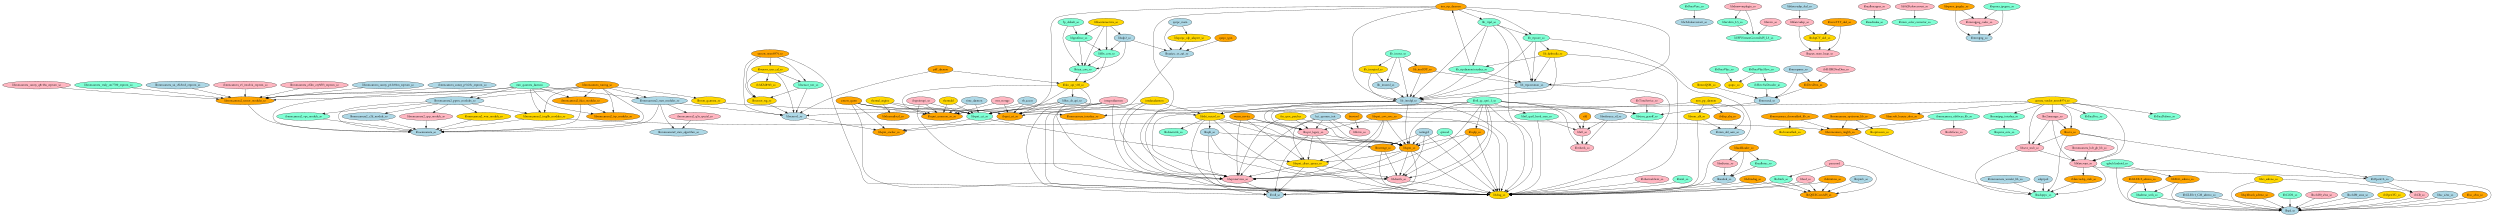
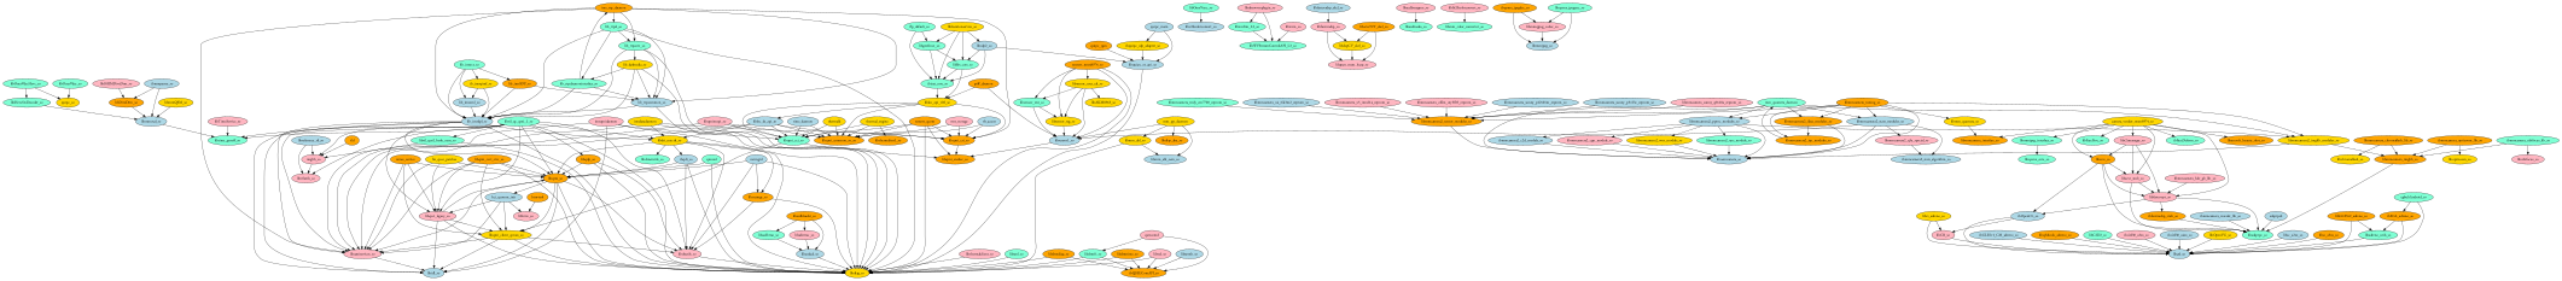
  digraph {
    fontname="EB Garamond"
    node [fillcolor=orange fontname="EB Garamond" style=filled]
    edge [fontname="EB Garamond"]
    adsprpcd [fillcolor=lightblue]
    libadsprpc_so [fillcolor=aquamarine]
    libbtnv_so [fillcolor=lightpink]
    btnvtool
    fm_qsoc_patches [fillcolor=gold]
    libqmi_so
    libqcci_legacy_so [fillcolor=lightpink]
    libqmiservices_so [fillcolor=lightpink]
    libqmi_client_qmux_so [fillcolor=gold]
    libdiag_so [fillcolor=gold]
    libidl_so [fillcolor=lightblue]
    libdsutils_so [fillcolor=lightpink]
    libloc_api_v02_so [fillcolor=gold]
    gsiff_daemon
    libsensor1_so [fillcolor=lightblue]
    libqmi_csi_so
    libqmi_cci_so [fillcolor=aquamarine]
    libqmi_common_so_so
    libloc_ds_api_so [fillcolor=lightblue]
    libqmi_encdec_so
    libdsi_netctrl_so [fillcolor=gold]
    hci_qcomm_init [fillcolor=lightblue]
    imsdatadaemon [fillcolor=gold]
    libnetmgr_so
    libqdi_so [fillcolor=lightblue]
    libdsnetutils_so [fillcolor=aquamarine]
    imsqmidaemon [fillcolor=lightpink]
    ims_rtp_daemon
    lib_imsdpl_so [fillcolor=lightblue]
    lib_rtpsl_so [fillcolor=aquamarine]
    lib_rtpcore_so [fillcolor=aquamarine]
    lib_rtpcommon_so [fillcolor=lightblue]
    libtime_genoff_so [fillcolor=aquamarine]
    lib_rtpdaemoninterface_so [fillcolor=aquamarine]
    lib_dplmedia_so [fillcolor=gold]
    mm_pp_daemon [fillcolor=gold]
    libdisp_aba_so
    libmm_abl_so [fillcolor=gold]
    libmm_abl_oem_so [fillcolor=lightblue]
    mm_qcamera_daemon [fillcolor=aquamarine]
    liboemcamera_so [fillcolor=lightblue]
    libmmcamera2_stats_modules_so [fillcolor=lightblue]
    libmmcamera2_iface_modules_so
    libmmcamera2_isp_modules_so
    libmmcamera2_sensor_modules_so
    libmmcamera2_pproc_modules_so [fillcolor=lightblue]
    libmmcamera2_imglib_modules_so [fillcolor=gold]
    libmmcamera2_q3a_special_so [fillcolor=lightpink]
    libmmcamera2_stats_algorithm_so [fillcolor=lightblue]
    libmmcamera2_c2d_module_so [fillcolor=lightblue]
    libmmcamera2_cpp_module_so [fillcolor=lightpink]
    libmmcamera2_wnr_module_so [fillcolor=gold]
    libmmcamera2_vpe_module_so [fillcolor=aquamarine]
    libmmcamera_imglib_so
    netmgrd [fillcolor=lightblue]
    qmuxd [fillcolor=aquamarine]
    qseecomd [fillcolor=lightpink]
    libQSEEComAPI_so
    libdrmfs_so [fillcolor=aquamarine]
    libquipc_os_api_so [fillcolor=lightblue]
    quipc_igsn
    quipc_main [fillcolor=lightblue]
    libquipc_ulp_adapter_so [fillcolor=gold]
    rfs_access [fillcolor=lightblue]
-   libril_so [fillcolor=lightpink]
+   libril_so [fillcolor=lightpink label=imglib_so]
    rild
    librilutils_so [fillcolor=lightpink]
    rmt_storage [fillcolor=lightpink]
    sensors_qcom
    thermald [fillcolor=gold]
    thermal_engine [fillcolor=gold]
    libthermalioctl_so
    time_daemon [fillcolor=lightblue]
    wcnss_service
    libmmjpeg_interface_so [fillcolor=aquamarine]
    libqomx_core_so [fillcolor=aquamarine]
    libmm_qcamera_so [fillcolor=gold]
    libmmcamera_interface_so
    libOmxVdecHevc_so [fillcolor=aquamarine]
    n80 [fillcolor=gold label=quipc_so]
    libHevcSwDecoder_so [fillcolor=aquamarine]
    libmmosal_so [fillcolor=lightblue]
    libOmxVdec_so [fillcolor=aquamarine]
    libOmxVenc_so [fillcolor=aquamarine]
    libc2dcolorconvert_so [fillcolor=lightblue]
    libqminvapi_so [fillcolor=lightpink]
    libreference_ril_so [fillcolor=lightblue]
    camera_vendor_msm8974_so [fillcolor=gold]
    libFaceProc_so [fillcolor=aquamarine]
    libFaceDeform_so [fillcolor=aquamarine]
    libarcsoft_beauty_shot_so
    libfastcvopt_so [fillcolor=lightpink]
    libscve_so
    libscve_stub_so [fillcolor=lightpink]
    libt2tmanager_so [fillcolor=lightpink]
    libfastcvadsp_stub_so
    libOpenCL_so [fillcolor=lightblue]
    libgsl_so [fillcolor=lightblue]
    libCB_so [fillcolor=lightpink]
    libdrmwvmplugin_so [fillcolor=lightpink]
    libwvdrm_L3_so [fillcolor=aquamarine]
    libWVStreamControlAPI_L3_so [fillcolor=aquamarine]
    eglsubAndroid_so [fillcolor=aquamarine]
    libEGL_adreno_so
    libadreno_utils_so [fillcolor=aquamarine]
    libGLESv1_CM_adreno_so [fillcolor=lightblue]
    libGLESv2_adreno_so
    libq3dtools_adreno_so
    flp_default_so [fillcolor=aquamarine]
    libizat_core_so [fillcolor=aquamarine]
    libgeofence_so [fillcolor=aquamarine]
    liblbs_core_so [fillcolor=aquamarine]
    sensors_msm8974_so
    libsensor_reg_so [fillcolor=gold]
    libsensor_test_so [fillcolor=aquamarine]
    libsensor_user_cal_so [fillcolor=gold]
    libAKM8963_so [fillcolor=gold]
    libdspCV_skel_so [fillcolor=gold]
    libapps_mem_heap_so [fillcolor=lightpink]
    libfastcvadsp_skel_so [fillcolor=lightblue]
    libfastcvadsp_so [fillcolor=lightpink]
    libscveT2T_skel_so
    libaudcal_so [fillcolor=lightblue]
    libacdbloader_so
    libacdbrtac_so [fillcolor=aquamarine]
    libadiertac_so [fillcolor=lightpink]
    libacdbmapper_so [fillcolor=lightpink]
    libaudioalsa_so [fillcolor=aquamarine]
    libC2D2_so [fillcolor=aquamarine]
    libc2d30_a3xx_so [fillcolor=lightpink]
    libc2d30_a4xx_so [fillcolor=lightblue]
    libDivxDrm_so
    libdrmdiag_so
    libdrmtime_so
    libI420colorconvert_so [fillcolor=lightpink]
    libmm_color_convertor_so [fillcolor=aquamarine]
    lib_imsqimf_so [fillcolor=gold]
    lib_imsxml_so [fillcolor=lightblue]
    lib_imsrcs_so [fillcolor=aquamarine]
    lib_imsSDP_so
    liblocationservice_so [fillcolor=gold]
    libulp2_so [fillcolor=lightblue]
    libmmcamera_chromaflash_lib_so
    libchromaflash_so [fillcolor=gold]
    libmmcamera_hdr_gb_lib_so [fillcolor=lightpink]
    libmmcamera_ofilm_oty5f03_eeprom_so [fillcolor=lightpink]
    libmmcamera_optizoom_lib_so
    liboptizoom_so [fillcolor=gold]
    libmmcamera_sunny_p12v01m_eeprom_so [fillcolor=lightblue]
    libmmcamera_sunny_p5v23c_eeprom_so [fillcolor=lightblue]
    libmmcamera_sunny_q8v18a_eeprom_so [fillcolor=lightpink]
    libmmcamera_truly_cm7700_eeprom_so [fillcolor=aquamarine]
    libmmcamera_tuning_so
    libmmcamera_ubifocus_lib_so [fillcolor=aquamarine]
    libubifocus_so [fillcolor=lightpink]
    libmmcamera_wavelet_lib_so [fillcolor=lightblue]
    libmmcamera_x4_s5k3m2_eeprom_so [fillcolor=lightblue]
    libmmcamera_x5_imx214_eeprom_so [fillcolor=lightpink]
    libmmparser_so [fillcolor=lightblue]
    libmmqjpeg_codec_so [fillcolor=lightpink]
    libmmjpeg_so [fillcolor=lightblue]
    libmmQSM_so [fillcolor=gold]
    libOpenVG_so [fillcolor=gold]
    libqdp_so
    libqmi_csvt_srvc_so
    libqomx_jpegdec_so
    libqomx_jpegenc_so [fillcolor=aquamarine]
    libril_qc_qmi_1_so [fillcolor=aquamarine]
    libril_qcril_hook_oem_so [fillcolor=aquamarine]
    librpmb_so [fillcolor=lightblue]
    librs_adreno_so [fillcolor=gold]
    libsc_a2xx_so [fillcolor=lightblue]
    libsc_a3xx_so
    libSHIMDivxDrm_so [fillcolor=lightpink]
    libssd_so [fillcolor=lightpink]
    libthermalclient_so [fillcolor=lightpink]
    libTimeService_so [fillcolor=lightpink]
    libwvm_so [fillcolor=lightpink]
    libxml_so [fillcolor=aquamarine]
    adsprpcd -> libadsprpc_so
    btnvtool -> libbtnv_so
    fm_qsoc_patches -> libqmi_so
    fm_qsoc_patches -> libqcci_legacy_so
    fm_qsoc_patches -> libqmiservices_so
    libqmi_so -> libqmiservices_so
    libqmi_so -> libqmi_client_qmux_so
    libqmi_so -> libdiag_so
    libqmi_so -> libidl_so
    libqmi_so -> libdsutils_so
    libqcci_legacy_so -> libqmi_so
    libqcci_legacy_so -> libqmi_client_qmux_so
    libqcci_legacy_so -> libdiag_so
    libqcci_legacy_so -> libidl_so
    libqmiservices_so -> libidl_so
    libqmi_client_qmux_so -> libqmiservices_so
    libqmi_client_qmux_so -> libdiag_so
    libqmi_client_qmux_so -> libidl_so
    libqmi_client_qmux_so -> libdsutils_so
    libdsutils_so -> libdiag_so
    libloc_api_v02_so -> libqmi_csi_so
    libloc_api_v02_so -> libqmi_cci_so
    libloc_api_v02_so -> libqmi_common_so_so
    libloc_api_v02_so -> libloc_ds_api_so
    gsiff_daemon -> libloc_api_v02_so
    gsiff_daemon -> libsensor1_so
    libsensor1_so -> libqmi_encdec_so
    libqmi_csi_so -> libqmi_encdec_so
    libqmi_cci_so -> libqmi_client_qmux_so
    libqmi_cci_so -> libqmi_encdec_so
    libloc_ds_api_so -> libqmiservices_so
    libloc_ds_api_so -> libqmi_csi_so
    libloc_ds_api_so -> libqmi_cci_so
    libloc_ds_api_so -> libqmi_common_so_so
    libloc_ds_api_so -> libdsi_netctrl_so
    libdsi_netctrl_so -> libqmi_so
    libdsi_netctrl_so -> libdiag_so
    libdsi_netctrl_so -> libdsutils_so
    libdsi_netctrl_so -> libnetmgr_so
    libdsi_netctrl_so -> libqdi_so
    libdsi_netctrl_so -> libdsnetutils_so
    hci_qcomm_init -> libbtnv_so
-   hci_qcomm_init -> libqmi_so
+   libqmi_so -> hci_qcomm_init
    hci_qcomm_init -> libqcci_legacy_so
    hci_qcomm_init -> libqmiservices_so
    hci_qcomm_init -> libqmi_client_qmux_so
    imsdatadaemon -> libqmiservices_so
    imsdatadaemon -> libdiag_so
    imsdatadaemon -> libqmi_csi_so
    imsdatadaemon -> libdsi_netctrl_so
    libnetmgr_so -> libdiag_so
    libnetmgr_so -> libdsutils_so
    libqdi_so -> libqmi_so
    libqdi_so -> libdiag_so
    libqdi_so -> libdsutils_so
    imsqmidaemon -> libqmiservices_so
    imsqmidaemon -> libdiag_so
    imsqmidaemon -> libidl_so
    imsqmidaemon -> libqmi_cci_so
    ims_rtp_daemon -> libqmiservices_so
    ims_rtp_daemon -> libqmi_csi_so
    ims_rtp_daemon -> lib_imsdpl_so
    ims_rtp_daemon -> lib_rtpsl_so
    ims_rtp_daemon -> lib_rtpcore_so
    ims_rtp_daemon -> lib_rtpcommon_so
    lib_imsdpl_so -> libqmi_so
    lib_imsdpl_so -> libqcci_legacy_so
    lib_imsdpl_so -> libqmiservices_so
    lib_imsdpl_so -> libdiag_so
    lib_imsdpl_so -> libidl_so
    lib_imsdpl_so -> libdsi_netctrl_so
    lib_imsdpl_so -> libtime_genoff_so
    lib_rtpsl_so -> libdiag_so
    lib_rtpsl_so -> lib_imsdpl_so
    lib_rtpsl_so -> lib_rtpcore_so
    lib_rtpsl_so -> lib_rtpcommon_so
    lib_rtpsl_so -> lib_rtpdaemoninterface_so
    lib_rtpcore_so -> libdiag_so
    lib_rtpcore_so -> lib_imsdpl_so
    lib_rtpcore_so -> lib_rtpcommon_so
    lib_rtpcore_so -> lib_dplmedia_so
    lib_rtpcommon_so -> libdiag_so
    lib_rtpcommon_so -> lib_imsdpl_so
    lib_rtpdaemoninterface_so -> ims_rtp_daemon
    lib_rtpdaemoninterface_so -> lib_imsdpl_so
    lib_rtpdaemoninterface_so -> lib_rtpcommon_so
    lib_dplmedia_so -> libdiag_so
    lib_dplmedia_so -> lib_imsdpl_so
    lib_dplmedia_so -> lib_rtpcommon_so
    lib_dplmedia_so -> lib_rtpdaemoninterface_so
    mm_pp_daemon -> libsensor1_so
    mm_pp_daemon -> libdisp_aba_so
    mm_pp_daemon -> libmm_abl_so
    mm_pp_daemon -> libmm_abl_oem_so
    libmm_abl_so -> libdiag_so
    libmm_abl_so -> libmm_abl_oem_so
    mm_qcamera_daemon -> liboemcamera_so
    mm_qcamera_daemon -> libmmcamera2_stats_modules_so
    mm_qcamera_daemon -> libmmcamera2_iface_modules_so
-   mm_qcamera_daemon -> libmmcamera2_isp_modules_so
+   libmmcamera2_isp_modules_so -> mm_qcamera_daemon
    mm_qcamera_daemon -> libmmcamera2_sensor_modules_so
    mm_qcamera_daemon -> libmmcamera2_pproc_modules_so
    mm_qcamera_daemon -> libmmcamera2_imglib_modules_so
    libmmcamera2_stats_modules_so -> libsensor1_so
    libmmcamera2_stats_modules_so -> liboemcamera_so
    libmmcamera2_stats_modules_so -> libmmcamera2_q3a_special_so
    libmmcamera2_stats_modules_so -> libmmcamera2_stats_algorithm_so
    libmmcamera2_iface_modules_so -> liboemcamera_so
    libmmcamera2_iface_modules_so -> libmmcamera2_isp_modules_so
    libmmcamera2_sensor_modules_so -> liboemcamera_so
    libmmcamera2_pproc_modules_so -> liboemcamera_so
    libmmcamera2_pproc_modules_so -> libmmcamera2_imglib_modules_so
    libmmcamera2_pproc_modules_so -> libmmcamera2_c2d_module_so
    libmmcamera2_pproc_modules_so -> libmmcamera2_cpp_module_so
    libmmcamera2_pproc_modules_so -> libmmcamera2_wnr_module_so
    libmmcamera2_pproc_modules_so -> libmmcamera2_vpe_module_so
    libmmcamera2_imglib_modules_so -> liboemcamera_so
    libmmcamera2_imglib_modules_so -> libmmcamera_imglib_so
    libmmcamera2_q3a_special_so -> libmmcamera2_stats_algorithm_so
    libmmcamera2_c2d_module_so -> liboemcamera_so
    libmmcamera2_cpp_module_so -> liboemcamera_so
    libmmcamera2_wnr_module_so -> liboemcamera_so
    libmmcamera2_vpe_module_so -> liboemcamera_so
    libmmcamera_imglib_so -> libadsprpc_so
    netmgrd -> libqmi_so
    netmgrd -> libdiag_so
    netmgrd -> libdsutils_so
    netmgrd -> libnetmgr_so
    qmuxd -> libqmi_so
    qmuxd -> libdiag_so
    qseecomd -> libQSEEComAPI_so
    qseecomd -> libdrmfs_so
    libdrmfs_so -> libdiag_so
    libdrmfs_so -> libQSEEComAPI_so
    libquipc_os_api_so -> libdiag_so
    quipc_igsn -> libquipc_os_api_so
    quipc_main -> libquipc_os_api_so
    quipc_main -> libquipc_ulp_adapter_so
    libquipc_ulp_adapter_so -> libquipc_os_api_so
    rfs_access -> libqmi_csi_so
    rfs_access -> libqmi_common_so_so
    libril_so -> librilutils_so
    rild -> libril_so
    rmt_storage -> libqmi_csi_so
    rmt_storage -> libqmi_common_so_so
    sensors_qcom -> libdiag_so
    sensors_qcom -> libqmi_csi_so
    sensors_qcom -> libqmi_cci_so
    sensors_qcom -> libqmi_common_so_so
    sensors_qcom -> libqmi_encdec_so
    thermald -> libqmi_cci_so
    thermald -> libqmi_common_so_so
    thermal_engine -> libqmi_cci_so
    thermal_engine -> libqmi_common_so_so
    thermal_engine -> libthermalioctl_so
    time_daemon -> libqmi_cci_so
    time_daemon -> libqmi_common_so_so
    wcnss_service -> libqmi_so
    wcnss_service -> libqcci_legacy_so
    wcnss_service -> libqmiservices_so
    wcnss_service -> libqmi_client_qmux_so
    libmmjpeg_interface_so -> libqomx_core_so
    libmm_qcamera_so -> libmmcamera_interface_so
    libOmxVdecHevc_so -> n80
    libOmxVdecHevc_so -> libHevcSwDecoder_so
    libHevcSwDecoder_so -> libmmosal_so
    libmmosal_so -> libtime_genoff_so
    libOmxVdec_so -> n80
    libOmxVenc_so -> libc2dcolorconvert_so
    libqminvapi_so -> libqmiservices_so
    libqminvapi_so -> libqmi_cci_so
    libqminvapi_so -> libqmi_common_so_so
    libreference_ril_so -> libril_so
    libreference_ril_so -> librilutils_so
    camera_vendor_msm8974_so -> libmmjpeg_interface_so
    camera_vendor_msm8974_so -> libmmcamera_interface_so
    camera_vendor_msm8974_so -> libFaceProc_so
    camera_vendor_msm8974_so -> libFaceDeform_so
    camera_vendor_msm8974_so -> libarcsoft_beauty_shot_so
    camera_vendor_msm8974_so -> libfastcvopt_so
    camera_vendor_msm8974_so -> libscve_so
    camera_vendor_msm8974_so -> libscve_stub_so
    camera_vendor_msm8974_so -> libt2tmanager_so
    libfastcvopt_so -> libadsprpc_so
    libfastcvopt_so -> libfastcvadsp_stub_so
    libfastcvopt_so -> libOpenCL_so
    libscve_so -> libadsprpc_so
    libscve_so -> libfastcvopt_so
    libscve_so -> libscve_stub_so
    libscve_so -> libOpenCL_so
    libscve_stub_so -> libadsprpc_so
    libscve_stub_so -> libfastcvopt_so
    libt2tmanager_so -> libfastcvopt_so
    libt2tmanager_so -> libscve_so
    libt2tmanager_so -> libscve_stub_so
    libfastcvadsp_stub_so -> libadsprpc_so
    libOpenCL_so -> libgsl_so
    libOpenCL_so -> libCB_so
    libCB_so -> libgsl_so
    libdrmwvmplugin_so -> libwvdrm_L3_so
    libdrmwvmplugin_so -> libWVStreamControlAPI_L3_so
    libwvdrm_L3_so -> libWVStreamControlAPI_L3_so
    eglsubAndroid_so -> libgsl_so
    eglsubAndroid_so -> libEGL_adreno_so
    libEGL_adreno_so -> libgsl_so
    libEGL_adreno_so -> libadreno_utils_so
    libadreno_utils_so -> libgsl_so
    libGLESv1_CM_adreno_so -> libgsl_so
    libGLESv2_adreno_so -> libgsl_so
    libGLESv2_adreno_so -> libadreno_utils_so
    libq3dtools_adreno_so -> libgsl_so
    flp_default_so -> libizat_core_so
    flp_default_so -> libgeofence_so
    libizat_core_so -> libloc_api_v02_so
    libgeofence_so -> libizat_core_so
    libgeofence_so -> liblbs_core_so
    liblbs_core_so -> libloc_api_v02_so
    liblbs_core_so -> libizat_core_so
    sensors_msm8974_so -> libdiag_so
    sensors_msm8974_so -> libsensor1_so
    sensors_msm8974_so -> libsensor_reg_so
    sensors_msm8974_so -> libsensor_test_so
    sensors_msm8974_so -> libsensor_user_cal_so
    libsensor_reg_so -> libsensor1_so
    libsensor_test_so -> libsensor1_so
    libsensor_test_so -> libsensor_reg_so
    libsensor_user_cal_so -> libsensor1_so
    libsensor_user_cal_so -> libsensor_reg_so
    libsensor_user_cal_so -> libsensor_test_so
    libsensor_user_cal_so -> libAKM8963_so
    libdspCV_skel_so -> libapps_mem_heap_so
    libfastcvadsp_skel_so -> libfastcvadsp_so
    libfastcvadsp_so -> libdspCV_skel_so
    libfastcvadsp_so -> libapps_mem_heap_so
    libscveT2T_skel_so -> libdspCV_skel_so
    libscveT2T_skel_so -> libapps_mem_heap_so
    libaudcal_so -> libdiag_so
    libacdbloader_so -> libaudcal_so
    libacdbloader_so -> libacdbrtac_so
    libacdbloader_so -> libadiertac_so
    libacdbrtac_so -> libaudcal_so
    libadiertac_so -> libaudcal_so
    libacdbmapper_so -> libaudioalsa_so
    libC2D2_so -> libgsl_so
    libc2d30_a3xx_so -> libgsl_so
    libc2d30_a4xx_so -> libgsl_so
    libDivxDrm_so -> libmmosal_so
    libdrmdiag_so -> libdiag_so
    libdrmdiag_so -> libQSEEComAPI_so
    libdrmtime_so -> libdiag_so
    libdrmtime_so -> libQSEEComAPI_so
    libI420colorconvert_so -> libmm_color_convertor_so
    lib_imsqimf_so -> lib_imsdpl_so
    lib_imsqimf_so -> lib_imsxml_so
    lib_imsxml_so -> lib_imsdpl_so
    lib_imsrcs_so -> lib_imsdpl_so
    lib_imsrcs_so -> lib_imsqimf_so
    lib_imsrcs_so -> lib_imsxml_so
    lib_imsrcs_so -> lib_imsSDP_so
    lib_imsSDP_so -> lib_imsdpl_so
    lib_imsSDP_so -> lib_rtpcommon_so
    liblocationservice_so -> libizat_core_so
    liblocationservice_so -> libgeofence_so
    liblocationservice_so -> liblbs_core_so
    liblocationservice_so -> libulp2_so
    libulp2_so -> libquipc_os_api_so
    libulp2_so -> libizat_core_so
    libulp2_so -> liblbs_core_so
    libmmcamera_chromaflash_lib_so -> libmmcamera_imglib_so
    libmmcamera_chromaflash_lib_so -> libchromaflash_so
    libmmcamera_hdr_gb_lib_so -> libfastcvopt_so
    libmmcamera_ofilm_oty5f03_eeprom_so -> libmmcamera2_sensor_modules_so
    libmmcamera_optizoom_lib_so -> libmmcamera_imglib_so
    libmmcamera_optizoom_lib_so -> liboptizoom_so
    libmmcamera_sunny_p12v01m_eeprom_so -> libmmcamera2_sensor_modules_so
    libmmcamera_sunny_p5v23c_eeprom_so -> libmmcamera2_sensor_modules_so
    libmmcamera_sunny_q8v18a_eeprom_so -> libmmcamera2_sensor_modules_so
    libmmcamera_truly_cm7700_eeprom_so -> libmmcamera2_sensor_modules_so
    libmmcamera_tuning_so -> liboemcamera_so
    libmmcamera_tuning_so -> libmmcamera2_stats_modules_so
    libmmcamera_tuning_so -> libmmcamera2_iface_modules_so
    libmmcamera_tuning_so -> libmmcamera2_isp_modules_so
    libmmcamera_tuning_so -> libmmcamera2_sensor_modules_so
    libmmcamera_tuning_so -> libmmcamera2_pproc_modules_so
    libmmcamera_tuning_so -> libmmcamera2_imglib_modules_so
    libmmcamera_tuning_so -> libmm_qcamera_so
    libmmcamera_ubifocus_lib_so -> libmmcamera_imglib_so
    libmmcamera_ubifocus_lib_so -> libubifocus_so
    libmmcamera_wavelet_lib_so -> libadsprpc_so
    libmmcamera_x4_s5k3m2_eeprom_so -> libmmcamera2_sensor_modules_so
    libmmcamera_x5_imx214_eeprom_so -> libmmcamera2_sensor_modules_so
    libmmparser_so -> libmmosal_so
    libmmparser_so -> libDivxDrm_so
    libmmqjpeg_codec_so -> libmmjpeg_so
    libmmQSM_so -> libmmosal_so
    libOpenVG_so -> libgsl_so
    libqdp_so -> libqmi_so
    libqdp_so -> libdiag_so
    libqdp_so -> libdsutils_so
    libqmi_csvt_srvc_so -> libqmi_so
    libqmi_csvt_srvc_so -> libqcci_legacy_so
    libqmi_csvt_srvc_so -> libqmiservices_so
    libqmi_csvt_srvc_so -> libqmi_client_qmux_so
    libqmi_csvt_srvc_so -> libdiag_so
    libqomx_jpegdec_so -> libmmqjpeg_codec_so
    libqomx_jpegdec_so -> libmmjpeg_so
    libqomx_jpegenc_so -> libmmqjpeg_codec_so
    libqomx_jpegenc_so -> libmmjpeg_so
    libril_qc_qmi_1_so -> libqmi_so
    libril_qc_qmi_1_so -> libqcci_legacy_so
    libril_qc_qmi_1_so -> libqmiservices_so
    libril_qc_qmi_1_so -> libdiag_so
    libril_qc_qmi_1_so -> libidl_so
    libril_qc_qmi_1_so -> libdsutils_so
    libril_qc_qmi_1_so -> libdsi_netctrl_so
    libril_qc_qmi_1_so -> libtime_genoff_so
    libril_qc_qmi_1_so -> libril_so
    libril_qc_qmi_1_so -> librilutils_so
    libril_qc_qmi_1_so -> libqdp_so
    libril_qc_qmi_1_so -> libril_qcril_hook_oem_so
    libril_qcril_hook_oem_so -> libdiag_so
    libril_qcril_hook_oem_so -> libril_so
    librpmb_so -> libQSEEComAPI_so
    librs_adreno_so -> libgsl_so
    librs_adreno_so -> libCB_so
    libsc_a2xx_so -> libgsl_so
    libsc_a3xx_so -> libgsl_so
    libSHIMDivxDrm_so -> libDivxDrm_so
    libssd_so -> libdiag_so
    libssd_so -> libQSEEComAPI_so
    libthermalclient_so -> libdiag_so
    libTimeService_so -> libtime_genoff_so
    libwvm_so -> libWVStreamControlAPI_L3_so
    libxml_so -> libdiag_so
  }
